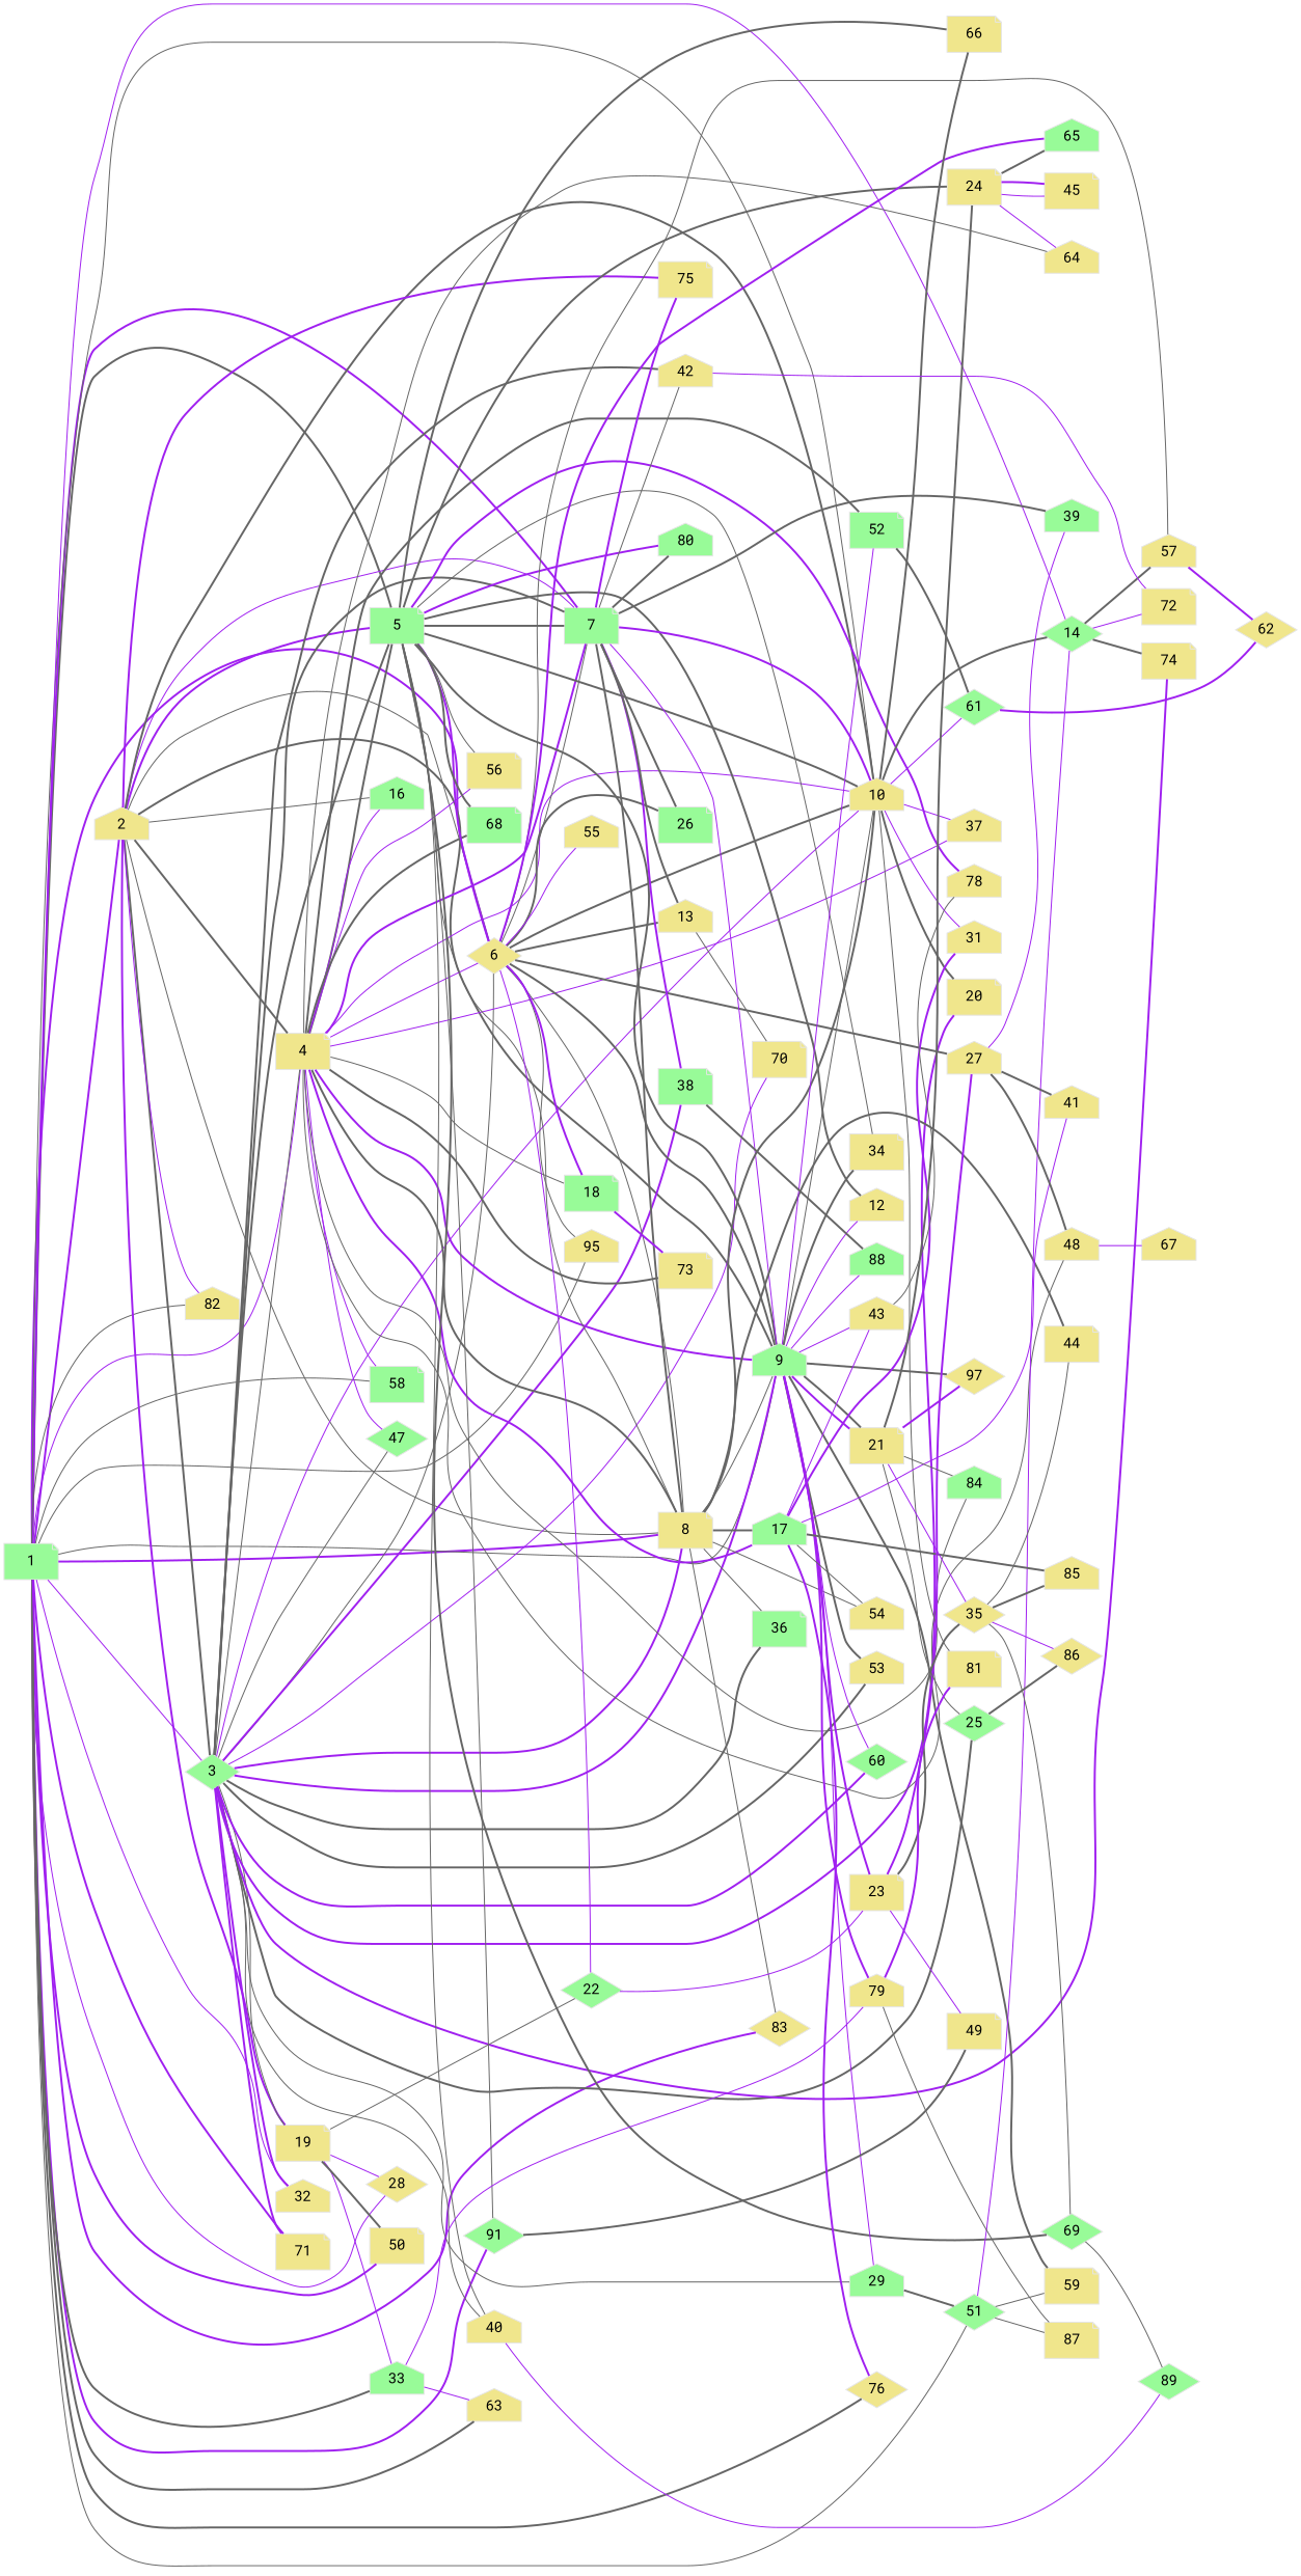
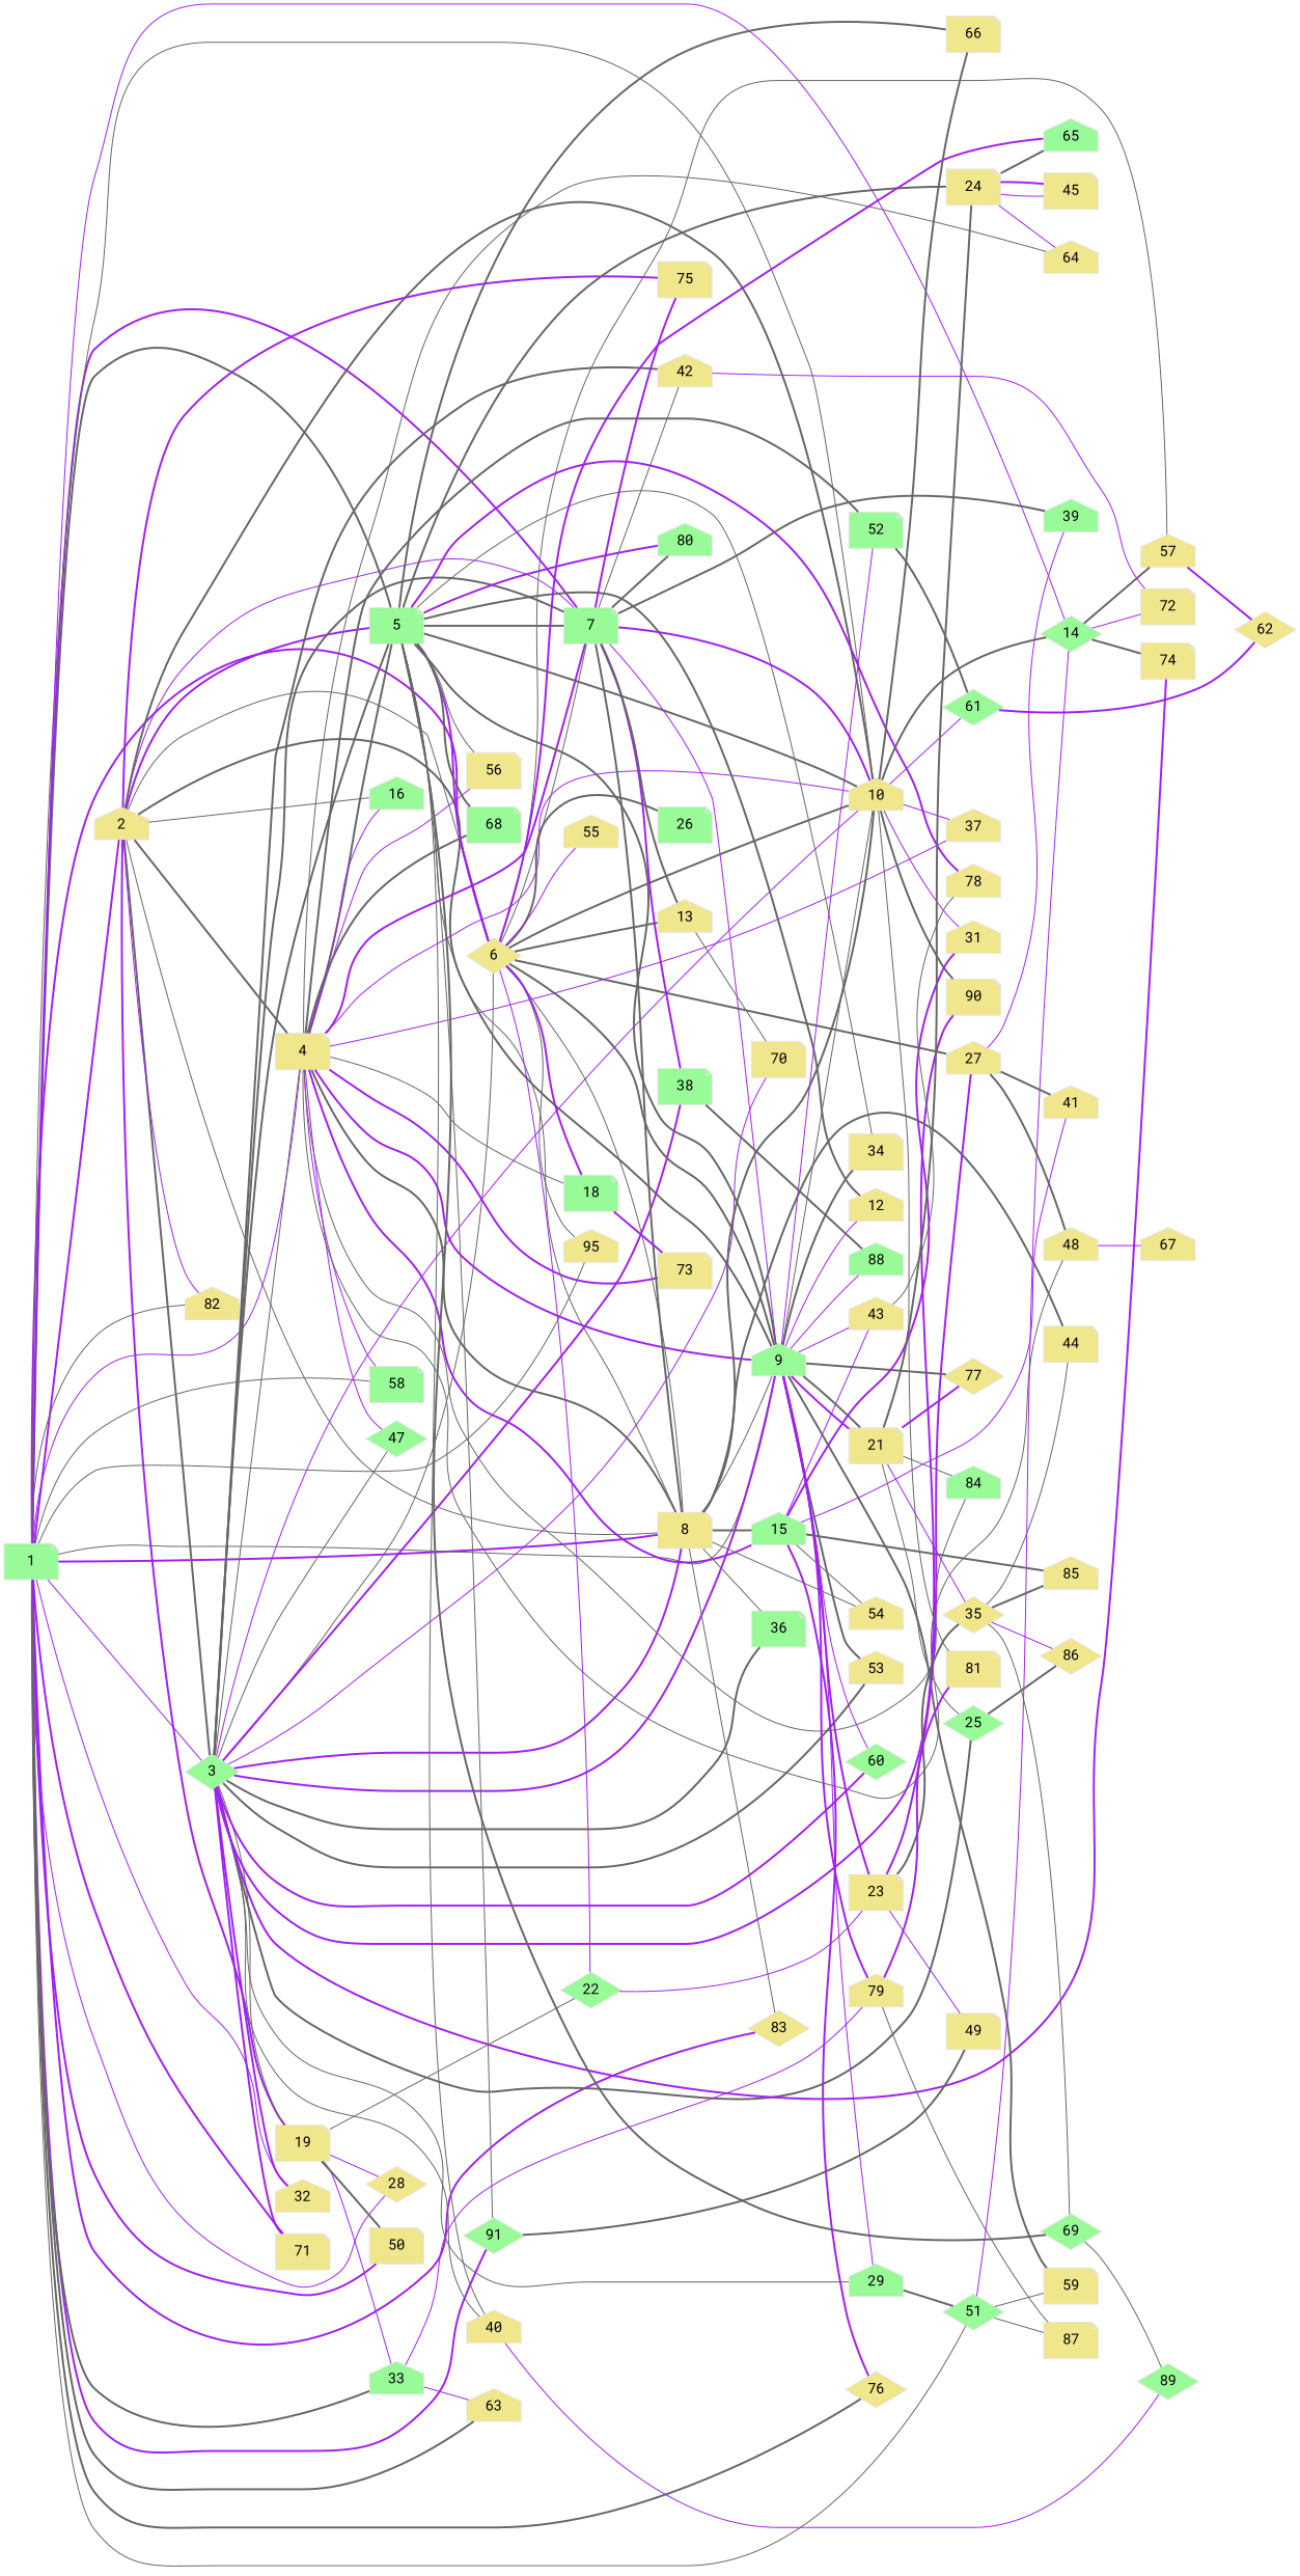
  graph {
    fontname="Roboto Mono"
    rankdir=LR
    node [color=gray90 fillcolor=khaki fontname="Roboto Mono" shape=house style=filled]
    edge [color=gray40 fontname="Roboto Mono" style=bold]
    1 [fillcolor=palegreen shape=note]
    2
    3 [fillcolor=palegreen shape=diamond]
    4 [shape=note]
    5 [fillcolor=palegreen shape=note]
    6 [shape=diamond]
    7 [fillcolor=palegreen shape=note]
    8 [shape=note]
    9 [fillcolor=palegreen]
    10
    n11 [fillcolor=palegreen label=91 shape=diamond]
    14 [fillcolor=palegreen shape=diamond]
    n13 [label=95]
    28 [shape=diamond]
    32
    33 [fillcolor=palegreen]
    50 [shape=note]
    51 [fillcolor=palegreen shape=diamond]
    58 [fillcolor=palegreen shape=note]
    63
    71 [shape=note]
    76 [shape=diamond]
    82
    83 [shape=diamond]
    16 [fillcolor=palegreen]
    19 [shape=note]
    75 [shape=note]
-   20 [shape=note]
+   20 [shape=note label=90]
    25 [fillcolor=palegreen shape=diamond]
    29 [fillcolor=palegreen]
    36 [fillcolor=palegreen shape=note]
    38 [fillcolor=palegreen shape=note]
    40
    42
    47 [fillcolor=palegreen shape=diamond]
    53
    60 [fillcolor=palegreen shape=diamond]
    70 [shape=note]
    74 [shape=note]
-   17 [fillcolor=palegreen]
+   17 [fillcolor=palegreen label=15]
    18 [fillcolor=palegreen shape=note]
    37
    48
    52 [fillcolor=palegreen shape=note]
    56 [shape=note]
    64
    68 [fillcolor=palegreen shape=note]
    73 [shape=note]
    84 [fillcolor=palegreen]
    12
    24 [shape=note]
    34 [shape=note]
    66 [shape=note]
    69 [fillcolor=palegreen shape=diamond]
    78
    80 [fillcolor=palegreen]
    13
    22 [fillcolor=palegreen shape=diamond]
    26 [fillcolor=palegreen shape=note]
    27
    55
    57
    65 [fillcolor=palegreen]
    39 [fillcolor=palegreen]
    44 [shape=note]
    54
    23 [shape=note]
    21 [shape=note]
    43
    59 [shape=note]
-   77 [shape=diamond label=97]
+   77 [shape=diamond]
    79
    88 [fillcolor=palegreen]
    31
    61 [fillcolor=palegreen shape=diamond]
    81 [shape=note]
    49 [shape=note]
    72 [shape=note]
    87 [shape=note]
    35 [shape=diamond]
    86 [shape=diamond]
    89 [fillcolor=palegreen shape=diamond]
    41
    85
    67
    45 [shape=note]
    62 [shape=diamond]
    1 -- 2 [color=purple]
    1 -- 3 [color=purple style=solid]
    1 -- 4 [color=purple style=solid]
    1 -- 5
    1 -- 6 [color=purple]
    1 -- 7 [color=purple]
    1 -- 8 [color=purple]
    1 -- 9 [style=solid]
    1 -- 10 [style=solid]
    1 -- n11 [color=purple]
    1 -- 14 [color=purple style=solid]
    1 -- n13 [style=solid]
    1 -- 28 [color=purple style=solid]
    1 -- 32 [color=purple style=solid]
    1 -- 33
    1 -- 50 [color=purple]
    1 -- 51 [style=solid]
    1 -- 58 [style=solid]
    1 -- 63
    1 -- 71 [color=purple]
    1 -- 76
    1 -- 82 [style=solid]
    1 -- 83 [color=purple]
    2 -- 3
    2 -- 4
    2 -- 5 [color=purple]
    2 -- 6 [style=solid]
    2 -- 7 [color=purple style=solid]
    2 -- 8 [style=solid]
    2 -- 9
    2 -- 10
    2 -- 82 [color=purple style=solid]
    2 -- 16 [style=solid]
    2 -- 19 [color=purple]
    2 -- 75 [color=purple]
    3 -- 4 [style=solid]
    3 -- 5
    3 -- 6 [style=solid]
    3 -- 7
    3 -- 8 [color=purple]
    3 -- 9 [color=purple]
    3 -- 10 [color=purple style=solid]
    3 -- 32 [color=purple]
    3 -- 71 [color=purple]
    3 -- 19 [style=solid]
    3 -- 20 [color=purple]
    3 -- 25
    3 -- 29 [style=solid]
    3 -- 36
    3 -- 38 [color=purple]
    3 -- 40 [style=solid]
    3 -- 42
    3 -- 47 [style=solid]
    3 -- 53
    3 -- 60 [color=purple]
    3 -- 70 [color=purple style=solid]
    3 -- 74 [color=purple]
    4 -- 5
-   4 -- 6 [color=purple style=solid]
    4 -- 7 [color=purple]
    4 -- 8
    4 -- 9 [color=purple]
    4 -- 10 [color=purple style=solid]
    4 -- 58 [color=purple style=solid]
    4 -- 16 [color=purple style=solid]
    4 -- 47 [color=purple style=solid]
    4 -- 17 [color=purple]
    4 -- 18 [style=solid]
    4 -- 37 [color=purple style=solid]
    4 -- 48 [style=solid]
    4 -- 52
    4 -- 56 [color=purple style=solid]
    4 -- 64 [style=solid]
    4 -- 68
-   4 -- 73
+   4 -- 73 [color=purple]
    4 -- 84 [style=solid]
    5 -- 6 [color=purple]
    5 -- 7
    5 -- 8 [style=solid]
    5 -- 9
    5 -- 10
    5 -- n11 [style=solid]
    5 -- 40 [style=solid]
    5 -- 56 [style=solid]
    5 -- 68
    5 -- 12
    5 -- 24
    5 -- 34 [style=solid]
    5 -- 66
    5 -- 69
    5 -- 78 [color=purple]
    5 -- 80 [color=purple]
    6 -- 7 [style=solid]
    6 -- 8 [style=solid]
    6 -- 9
    6 -- 10
    6 -- n13 [style=solid]
    6 -- 18 [color=purple]
    6 -- 13
    6 -- 22 [color=purple style=solid]
    6 -- 26
    6 -- 27
    6 -- 55 [color=purple style=solid]
    6 -- 57 [style=solid]
    6 -- 65 [color=purple]
    7 -- 8
    7 -- 9 [color=purple style=solid]
    7 -- 10 [color=purple]
    7 -- 75 [color=purple]
    7 -- 38 [color=purple]
    7 -- 42 [style=solid]
    7 -- 80
    7 -- 13
-   7 -- 26
    7 -- 39
    8 -- 9 [style=solid]
    8 -- 10
    8 -- 83 [style=solid]
    8 -- 36 [style=solid]
    8 -- 17
    8 -- 44
    8 -- 54 [style=solid]
    9 -- 10 [style=solid]
    9 -- 29 [color=purple style=solid]
    9 -- 53
    9 -- 60 [color=purple style=solid]
    9 -- 52 [color=purple style=solid]
    9 -- 12 [color=purple style=solid]
    9 -- 34
    9 -- 23 [color=purple]
    9 -- 21 [color=purple]
    9 -- 21
    9 -- 43 [color=purple style=solid]
    9 -- 59
    9 -- 77
    9 -- 79 [color=purple]
    9 -- 88 [color=purple style=solid]
    10 -- 14
    10 -- 20
    10 -- 37 [color=purple style=solid]
    10 -- 66
    10 -- 31 [color=purple style=solid]
    10 -- 61 [color=purple style=solid]
    10 -- 81 [style=solid]
    n11 -- 49
    14 -- 74
    14 -- 57
    14 -- 72 [color=purple style=solid]
    33 -- 63 [color=purple style=solid]
    33 -- 79 [color=purple style=solid]
    51 -- 14 [color=purple style=solid]
    51 -- 59 [style=solid]
    51 -- 87 [style=solid]
    19 -- 28 [color=purple style=solid]
    19 -- 33 [color=purple style=solid]
    19 -- 50
    19 -- 22 [style=solid]
    25 -- 86
    29 -- 51
    38 -- 88
    40 -- 89 [color=purple style=solid]
    42 -- 72 [color=purple style=solid]
    17 -- 76 [color=purple]
    17 -- 54 [style=solid]
    17 -- 43 [color=purple style=solid]
    17 -- 31 [color=purple]
    17 -- 41 [color=purple style=solid]
    17 -- 85
    18 -- 73 [color=purple]
    48 -- 67 [color=purple style=solid]
    52 -- 61
    24 -- 64 [color=purple style=solid]
    24 -- 65
    24 -- 45 [color=purple style=solid]
    24 -- 45 [color=purple]
    69 -- 89 [style=solid]
    13 -- 70 [style=solid]
    22 -- 23 [color=purple style=solid]
    27 -- 48
    27 -- 39 [color=purple style=solid]
    27 -- 41
    57 -- 62 [color=purple]
    23 -- 27 [color=purple]
    23 -- 49 [color=purple style=solid]
    23 -- 35
    21 -- 25 [style=solid]
    21 -- 84 [style=solid]
    21 -- 24
    21 -- 77 [color=purple]
    21 -- 35 [color=purple style=solid]
    43 -- 78 [style=solid]
    79 -- 81 [color=purple]
    79 -- 87 [style=solid]
    61 -- 62 [color=purple]
    35 -- 69 [style=solid]
    35 -- 44 [style=solid]
    35 -- 86 [color=purple style=solid]
    35 -- 85
  }
